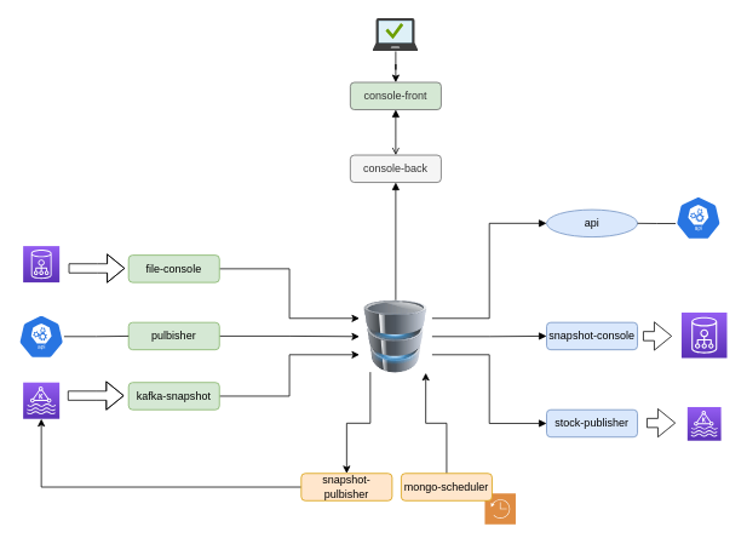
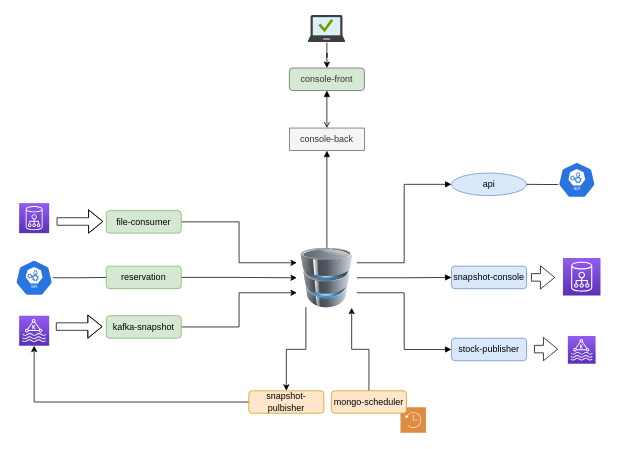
  <mxCell id="0" />
  <mxCell id="1" parent="0" />
  <mxCell id="2" value="" style="sketch=0;pointerEvents=1;shadow=0;dashed=0;html=1;strokeColor=none;fillColor=#DF8C42;labelPosition=center;verticalLabelPosition=bottom;verticalAlign=top;align=center;outlineConnect=0;shape=mxgraph.veeam2.scheduled_backups;" vertex="1" parent="1"><mxGeometry x="533" y="542" width="34" height="34" as="geometry" /></mxCell>
  <mxCell id="3" style="edgeStyle=orthogonalEdgeStyle;rounded=0;orthogonalLoop=1;jettySize=auto;html=1;entryX=0;entryY=0.25;entryDx=0;entryDy=0;startArrow=none;startFill=0;strokeWidth=1;" edge="1" parent="1" source="4" target="34"><mxGeometry relative="1" as="geometry" /></mxCell>
- <mxCell id="4" value="file-console" style="rounded=1;whiteSpace=wrap;html=1;fillColor=#d5e8d4;strokeColor=#82b366;" vertex="1" parent="1"><mxGeometry x="141" y="280" width="100" height="30" as="geometry" /></mxCell>
+ <mxCell id="4" value="file-consumer" style="rounded=1;whiteSpace=wrap;html=1;fillColor=#d5e8d4;strokeColor=#82b366;" vertex="1" parent="1"><mxGeometry x="141" y="280" width="100" height="30" as="geometry" /></mxCell>
  <mxCell id="5" style="edgeStyle=orthogonalEdgeStyle;rounded=0;orthogonalLoop=1;jettySize=auto;html=1;entryX=0;entryY=0.75;entryDx=0;entryDy=0;startArrow=none;startFill=0;strokeWidth=1;" edge="1" parent="1" source="6" target="34"><mxGeometry relative="1" as="geometry" /></mxCell>
  <mxCell id="6" value="kafka-snapshot" style="rounded=1;whiteSpace=wrap;html=1;fillColor=#d5e8d4;strokeColor=#82b366;" vertex="1" parent="1"><mxGeometry x="141" y="420" width="100" height="30" as="geometry" /></mxCell>
  <mxCell id="7" style="edgeStyle=orthogonalEdgeStyle;rounded=0;orthogonalLoop=1;jettySize=auto;html=1;entryX=0;entryY=0.5;entryDx=0;entryDy=0;startArrow=none;startFill=0;strokeWidth=1;" edge="1" parent="1" source="8" target="34"><mxGeometry relative="1" as="geometry" /></mxCell>
- <mxCell id="8" value="pulbisher" style="rounded=1;whiteSpace=wrap;html=1;fillColor=#d5e8d4;strokeColor=#82b366;" vertex="1" parent="1"><mxGeometry x="141" y="354" width="100" height="30" as="geometry" /></mxCell>
+ <mxCell id="8" value="reservation" style="rounded=1;whiteSpace=wrap;html=1;fillColor=#d5e8d4;strokeColor=#82b366;" vertex="1" parent="1"><mxGeometry x="141" y="354" width="100" height="30" as="geometry" /></mxCell>
  <mxCell id="9" value="api" style="ellipse;whiteSpace=wrap;html=1;fillColor=#dae8fc;strokeColor=#6c8ebf;" vertex="1" parent="1"><mxGeometry x="601" y="230" width="100" height="30" as="geometry" /></mxCell>
  <mxCell id="10" value="snapshot-console" style="rounded=1;whiteSpace=wrap;html=1;fillColor=#dae8fc;strokeColor=#6c8ebf;" vertex="1" parent="1"><mxGeometry x="601" y="354" width="100" height="30" as="geometry" /></mxCell>
  <mxCell id="11" value="stock-publisher" style="rounded=1;whiteSpace=wrap;html=1;fillColor=#dae8fc;strokeColor=#6c8ebf;" vertex="1" parent="1"><mxGeometry x="601" y="450" width="100" height="30" as="geometry" /></mxCell>
- <mxCell id="12" value="console-back" style="rounded=1;whiteSpace=wrap;html=1;fillColor=#f5f5f5;fontColor=#333333;strokeColor=#666666;" vertex="1" parent="1"><mxGeometry x="385" y="170" width="100" height="30" as="geometry" /></mxCell>
+ <mxCell id="12" value="console-back" style="whiteSpace=wrap;html=1;fillColor=#f5f5f5;fontColor=#333333;strokeColor=#666666;rounded=0;" vertex="1" parent="1"><mxGeometry x="385" y="170" width="100" height="30" as="geometry" /></mxCell>
  <mxCell id="13" value="console-front" style="rounded=1;whiteSpace=wrap;html=1;fillColor=#d5e8d4;fontColor=#333333;strokeColor=#666666;" vertex="1" parent="1"><mxGeometry x="385" y="90" width="100" height="30" as="geometry" /></mxCell>
  <mxCell id="14" style="edgeStyle=orthogonalEdgeStyle;rounded=0;orthogonalLoop=1;jettySize=auto;html=1;startArrow=none;startFill=0;strokeWidth=1;entryX=0.5;entryY=1;entryDx=0;entryDy=0;entryPerimeter=0;" edge="1" parent="1" source="15" target="27"><mxGeometry relative="1" as="geometry"><mxPoint x="51" y="470" as="targetPoint" /></mxGeometry></mxCell>
  <mxCell id="15" value="snapshot-pulbisher" style="rounded=1;whiteSpace=wrap;html=1;fillColor=#ffe6cc;strokeColor=#d79b00;" vertex="1" parent="1"><mxGeometry x="331" y="520" width="100" height="30" as="geometry" /></mxCell>
  <mxCell id="16" style="edgeStyle=orthogonalEdgeStyle;rounded=0;orthogonalLoop=1;jettySize=auto;html=1;entryX=0.913;entryY=1;entryDx=0;entryDy=0;startArrow=none;startFill=0;strokeWidth=1;entryPerimeter=0;" edge="1" parent="1" source="17" target="34"><mxGeometry relative="1" as="geometry" /></mxCell>
  <mxCell id="17" value="mongo-scheduler" style="rounded=1;whiteSpace=wrap;html=1;fillColor=#ffe6cc;strokeColor=#d79b00;" vertex="1" parent="1"><mxGeometry x="441" y="520" width="100" height="30" as="geometry" /></mxCell>
  <mxCell id="18" style="edgeStyle=orthogonalEdgeStyle;rounded=0;orthogonalLoop=1;jettySize=auto;html=1;exitX=0.5;exitY=1;exitDx=0;exitDy=0;startArrow=block;startFill=1;entryX=0.5;entryY=0;entryDx=0;entryDy=0;endArrow=open;" edge="1" parent="1" source="13" target="12"><mxGeometry relative="1" as="geometry"><mxPoint x="445" y="210" as="sourcePoint" /><mxPoint x="445" y="335" as="targetPoint" /><Array as="points"><mxPoint x="435" y="150" /><mxPoint x="435" y="150" /></Array></mxGeometry></mxCell>
  <mxCell id="19" value="" style="shape=flexArrow;endArrow=classic;html=1;rounded=0;strokeWidth=1;" edge="1" parent="1"><mxGeometry width="50" height="50" relative="1" as="geometry"><mxPoint x="74" y="434.5" as="sourcePoint" /><mxPoint x="136" y="434.5" as="targetPoint" /><Array as="points"><mxPoint x="106" y="434.5" /></Array></mxGeometry></mxCell>
  <mxCell id="20" value="" style="shape=flexArrow;endArrow=classic;html=1;rounded=0;strokeWidth=1;" edge="1" parent="1"><mxGeometry width="50" height="50" relative="1" as="geometry"><mxPoint x="75" y="294.5" as="sourcePoint" /><mxPoint x="137" y="294.5" as="targetPoint" /><Array as="points"><mxPoint x="107" y="294.5" /></Array></mxGeometry></mxCell>
  <mxCell id="21" style="edgeStyle=orthogonalEdgeStyle;rounded=0;orthogonalLoop=1;jettySize=auto;html=1;startArrow=none;startFill=0;strokeWidth=1;" edge="1" parent="1" source="22" target="13"><mxGeometry relative="1" as="geometry" /></mxCell>
  <mxCell id="22" value="" style="sketch=0;aspect=fixed;html=1;points=[];align=center;image;fontSize=12;image=img/lib/mscae/Managed_Desktop.svg;" vertex="1" parent="1"><mxGeometry x="410" y="20" width="50" height="36" as="geometry" /></mxCell>
  <mxCell id="23" style="edgeStyle=orthogonalEdgeStyle;rounded=0;orthogonalLoop=1;jettySize=auto;html=1;exitX=0.005;exitY=0.63;exitDx=0;exitDy=0;exitPerimeter=0;entryX=1;entryY=0.5;entryDx=0;entryDy=0;startArrow=none;startFill=0;endArrow=none;endFill=0;strokeWidth=1;" edge="1" parent="1" source="24" target="9"><mxGeometry relative="1" as="geometry" /></mxCell>
  <mxCell id="24" value="" style="sketch=0;html=1;dashed=0;whitespace=wrap;fillColor=#2875E2;strokeColor=#ffffff;points=[[0.005,0.63,0],[0.1,0.2,0],[0.9,0.2,0],[0.5,0,0],[0.995,0.63,0],[0.72,0.99,0],[0.5,1,0],[0.28,0.99,0]];shape=mxgraph.kubernetes.icon;prIcon=api" vertex="1" parent="1"><mxGeometry x="743" y="215" width="50" height="48" as="geometry" /></mxCell>
  <mxCell id="25" style="edgeStyle=orthogonalEdgeStyle;rounded=0;orthogonalLoop=1;jettySize=auto;html=1;startArrow=none;startFill=0;strokeWidth=1;endArrow=none;endFill=0;" edge="1" parent="1" source="26" target="8"><mxGeometry relative="1" as="geometry" /></mxCell>
  <mxCell id="26" value="" style="sketch=0;html=1;dashed=0;whitespace=wrap;fillColor=#2875E2;strokeColor=#ffffff;points=[[0.005,0.63,0],[0.1,0.2,0],[0.9,0.2,0],[0.5,0,0],[0.995,0.63,0],[0.72,0.99,0],[0.5,1,0],[0.28,0.99,0]];shape=mxgraph.kubernetes.icon;prIcon=api" vertex="1" parent="1"><mxGeometry x="20" y="345.5" width="50" height="48" as="geometry" /></mxCell>
  <mxCell id="27" value="" style="sketch=0;points=[[0,0,0],[0.25,0,0],[0.5,0,0],[0.75,0,0],[1,0,0],[0,1,0],[0.25,1,0],[0.5,1,0],[0.75,1,0],[1,1,0],[0,0.25,0],[0,0.5,0],[0,0.75,0],[1,0.25,0],[1,0.5,0],[1,0.75,0]];outlineConnect=0;fontColor=#232F3E;gradientColor=#945DF2;gradientDirection=north;fillColor=#5A30B5;strokeColor=#ffffff;dashed=0;verticalLabelPosition=bottom;verticalAlign=top;align=center;html=1;fontSize=12;fontStyle=0;aspect=fixed;shape=mxgraph.aws4.resourceIcon;resIcon=mxgraph.aws4.managed_streaming_for_kafka;" vertex="1" parent="1"><mxGeometry x="25" y="420" width="40" height="40" as="geometry" /></mxCell>
  <mxCell id="28" value="" style="sketch=0;points=[[0,0,0],[0.25,0,0],[0.5,0,0],[0.75,0,0],[1,0,0],[0,1,0],[0.25,1,0],[0.5,1,0],[0.75,1,0],[1,1,0],[0,0.25,0],[0,0.5,0],[0,0.75,0],[1,0.25,0],[1,0.5,0],[1,0.75,0]];outlineConnect=0;fontColor=#232F3E;gradientColor=#945DF2;gradientDirection=north;fillColor=#5A30B5;strokeColor=#ffffff;dashed=0;verticalLabelPosition=bottom;verticalAlign=top;align=center;html=1;fontSize=12;fontStyle=0;aspect=fixed;shape=mxgraph.aws4.resourceIcon;resIcon=mxgraph.aws4.managed_streaming_for_kafka;" vertex="1" parent="1"><mxGeometry x="756" y="447" width="37" height="37" as="geometry" /></mxCell>
  <mxCell id="29" style="edgeStyle=orthogonalEdgeStyle;rounded=0;orthogonalLoop=1;jettySize=auto;html=1;exitX=0.15;exitY=0.988;exitDx=0;exitDy=0;entryX=0.5;entryY=0;entryDx=0;entryDy=0;startArrow=none;startFill=0;strokeWidth=1;exitPerimeter=0;" edge="1" parent="1" source="34" target="15"><mxGeometry relative="1" as="geometry" /></mxCell>
  <mxCell id="30" style="edgeStyle=orthogonalEdgeStyle;rounded=0;orthogonalLoop=1;jettySize=auto;html=1;exitX=1;exitY=0.25;exitDx=0;exitDy=0;entryX=0;entryY=0.5;entryDx=0;entryDy=0;startArrow=none;startFill=0;endArrow=block;endFill=1;strokeWidth=1;" edge="1" parent="1" source="34" target="9"><mxGeometry relative="1" as="geometry" /></mxCell>
  <mxCell id="31" style="edgeStyle=orthogonalEdgeStyle;rounded=0;orthogonalLoop=1;jettySize=auto;html=1;entryX=0.5;entryY=1;entryDx=0;entryDy=0;startArrow=none;startFill=0;endArrow=block;endFill=1;strokeWidth=1;" edge="1" parent="1" source="34" target="12"><mxGeometry relative="1" as="geometry" /></mxCell>
  <mxCell id="32" style="edgeStyle=orthogonalEdgeStyle;rounded=0;orthogonalLoop=1;jettySize=auto;html=1;exitX=1;exitY=0.75;exitDx=0;exitDy=0;entryX=0;entryY=0.5;entryDx=0;entryDy=0;startArrow=none;startFill=0;endArrow=block;endFill=1;strokeWidth=1;" edge="1" parent="1" source="34" target="11"><mxGeometry relative="1" as="geometry" /></mxCell>
  <mxCell id="33" style="edgeStyle=orthogonalEdgeStyle;rounded=0;orthogonalLoop=1;jettySize=auto;html=1;exitX=1;exitY=0.5;exitDx=0;exitDy=0;startArrow=none;startFill=0;endArrow=block;endFill=1;strokeWidth=1;" edge="1" parent="1" source="34" target="10"><mxGeometry relative="1" as="geometry" /></mxCell>
  <mxCell id="34" value="" style="image;html=1;image=img/lib/clip_art/computers/Database_128x128.png" vertex="1" parent="1"><mxGeometry x="395" y="329.5" width="80" height="80" as="geometry" /></mxCell>
  <mxCell id="35" value="" style="shape=flexArrow;endArrow=classic;html=1;rounded=0;strokeWidth=1;" edge="1" parent="1"><mxGeometry width="50" height="50" relative="1" as="geometry"><mxPoint x="707" y="369" as="sourcePoint" /><mxPoint x="739" y="369" as="targetPoint" /><Array as="points"><mxPoint x="739" y="369" /></Array></mxGeometry></mxCell>
  <mxCell id="36" value="" style="shape=flexArrow;endArrow=classic;html=1;rounded=0;strokeWidth=1;" edge="1" parent="1"><mxGeometry width="50" height="50" relative="1" as="geometry"><mxPoint x="711" y="464.5" as="sourcePoint" /><mxPoint x="743" y="464.5" as="targetPoint" /><Array as="points"><mxPoint x="743" y="464.5" /></Array></mxGeometry></mxCell>
  <mxCell id="37" value="" style="sketch=0;points=[[0,0,0],[0.25,0,0],[0.5,0,0],[0.75,0,0],[1,0,0],[0,1,0],[0.25,1,0],[0.5,1,0],[0.75,1,0],[1,1,0],[0,0.25,0],[0,0.5,0],[0,0.75,0],[1,0.25,0],[1,0.5,0],[1,0.75,0]];outlineConnect=0;fontColor=#232F3E;gradientColor=#945DF2;gradientDirection=north;fillColor=#5A30B5;strokeColor=#ffffff;dashed=0;verticalLabelPosition=bottom;verticalAlign=top;align=center;html=1;fontSize=12;fontStyle=0;aspect=fixed;shape=mxgraph.aws4.resourceIcon;resIcon=mxgraph.aws4.cloud_directory;" vertex="1" parent="1"><mxGeometry x="25" y="270" width="40" height="40" as="geometry" /></mxCell>
  <mxCell id="38" value="" style="sketch=0;points=[[0,0,0],[0.25,0,0],[0.5,0,0],[0.75,0,0],[1,0,0],[0,1,0],[0.25,1,0],[0.5,1,0],[0.75,1,0],[1,1,0],[0,0.25,0],[0,0.5,0],[0,0.75,0],[1,0.25,0],[1,0.5,0],[1,0.75,0]];outlineConnect=0;fontColor=#232F3E;gradientColor=#945DF2;gradientDirection=north;fillColor=#5A30B5;strokeColor=#ffffff;dashed=0;verticalLabelPosition=bottom;verticalAlign=top;align=center;html=1;fontSize=12;fontStyle=0;aspect=fixed;shape=mxgraph.aws4.resourceIcon;resIcon=mxgraph.aws4.cloud_directory;" vertex="1" parent="1"><mxGeometry x="749.5" y="343" width="50" height="50" as="geometry" /></mxCell>
